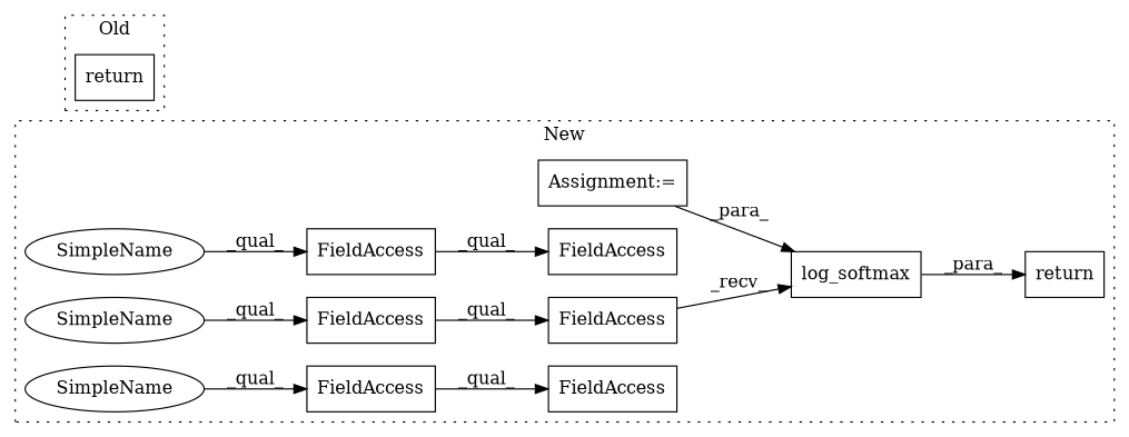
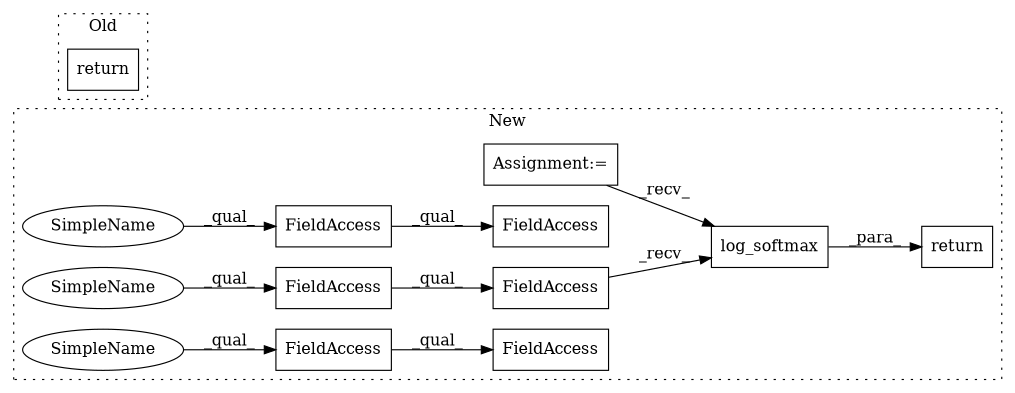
  digraph {
    rankdir=LR
    node [a=22 l=19 s=2533 shape=box]
    n1 [a=32 l="12,1" label=log_softmax s="2553,2566"]
    n2 [a=41 l=7 label=return s=2526]
    n3 [label=FieldAccess]
    n4 [l=8 label=FieldAccess]
    n5 [a=7 l=1 label="Assignment:=" s=2444]
    n6 [l=8 label=FieldAccess s=2305]
    n7 [label=FieldAccess s=2305]
    n8 [l=8 label=FieldAccess s=2445]
    n9 [label=FieldAccess s=2445]
    n10 [a=42 l=5 label=SimpleName s=2445 shape=ellipse]
    n11 [a=42 l=5 label=SimpleName shape=ellipse]
    n12 [a=42 l=5 label=SimpleName s=2305 shape=ellipse]
    n13 [a=41 l=7 label=return s=2250]
    subgraph cluster_1 {
      label=New
      style=dotted
      n1
      n2
      n3
      n4
      n5
      n6
      n7
      n8
      n9
      n10
      n11
      n12
    }
    subgraph cluster_2 {
      label=Old
      style=dotted
      n13
    }
    n1 -> n2 [label=_para_]
    n3 -> n1 [label=_recv_]
    n4 -> n3 [label=_qual_]
-   n5 -> n1 [label=_para_]
+   n5 -> n1 [label=_recv_]
    n6 -> n7 [label=_qual_]
    n8 -> n9 [label=_qual_]
    n10 -> n8 [label=_qual_]
    n11 -> n4 [label=_qual_]
    n12 -> n6 [label=_qual_]
  }
